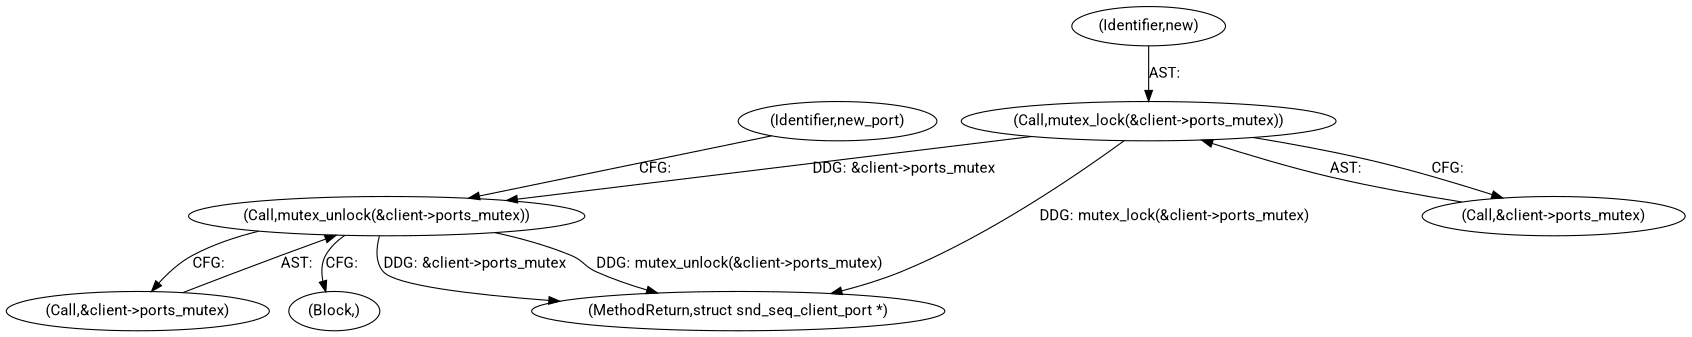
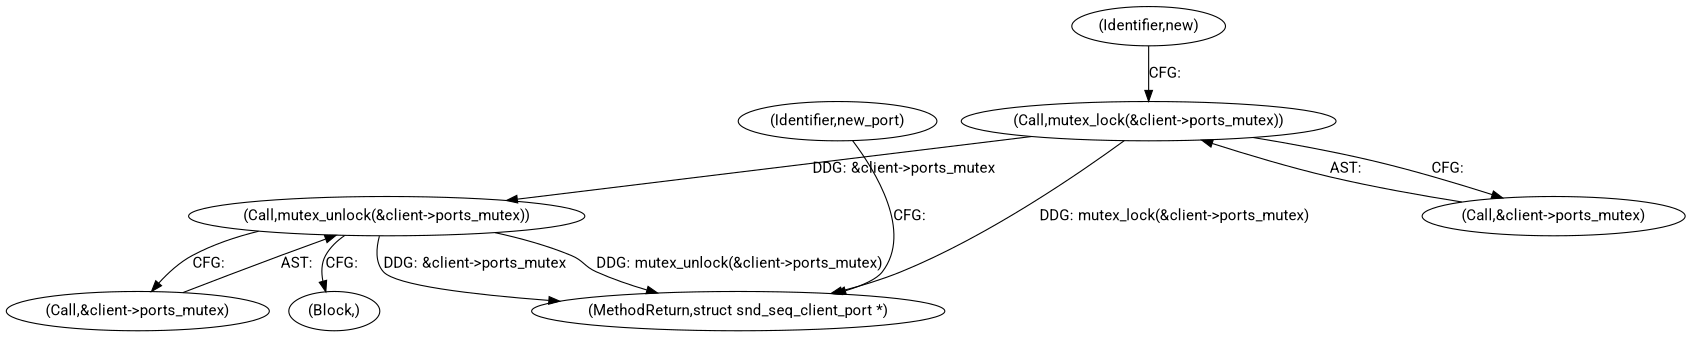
  digraph {
    fontname=Roboto
    node [fontname=Roboto]
    edge [fontname=Roboto]
    n1 [label="(Call,mutex_unlock(&client->ports_mutex))"]
    n2 [label="(Block,)"]
    n3 [label="(Call,&client->ports_mutex)"]
    n4 [label="(MethodReturn,struct snd_seq_client_port *)"]
    n5 [label="(Call,mutex_lock(&client->ports_mutex))"]
    n6 [label="(Call,&client->ports_mutex)"]
    n7 [label="(Identifier,new_port)"]
    n8 [label="(Identifier,new)"]
    n1 -> n2 [label="CFG: "]
    n1 -> n3 [label="CFG: "]
    n1 -> n4 [label="DDG: mutex_unlock(&client->ports_mutex)"]
    n1 -> n4 [label="DDG: &client->ports_mutex"]
    n3 -> n1 [label="AST: "]
    n5 -> n1 [label="DDG: &client->ports_mutex"]
    n5 -> n4 [label="DDG: mutex_lock(&client->ports_mutex)"]
    n5 -> n6 [label="CFG: "]
    n6 -> n5 [label="AST: "]
-   n7 -> n1 [label="CFG: "]
-   n8 -> n5 [label="AST: "]
+   n7 -> n4 [label="CFG: "]
+   n8 -> n5 [label="CFG: "]
  }
